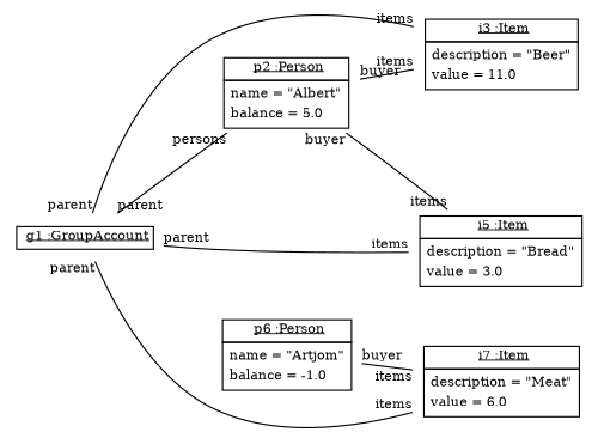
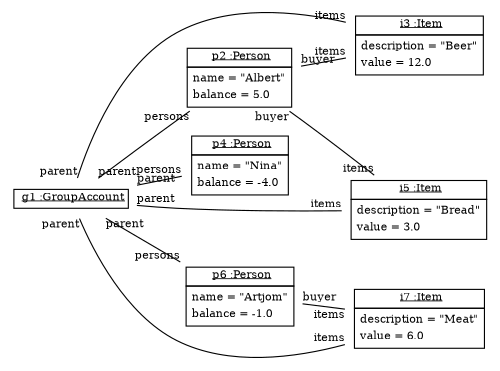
  graph {
    compound=true
    rankdir=LR
    node [fontsize=10 shape=none]
    edge [fontsize=10 headlabel=items taillabel=parent]
    n1 [label=<<table border='0' cellborder='1' cellspacing='0'> <tr> <td> <u>g1 :GroupAccount</u></td></tr></table>>]
    n2 [label=<<table border='0' cellborder='1' cellspacing='0'> <tr> <td> <u>p2 :Person</u></td></tr><tr><td><table border='0' cellborder='0' cellspacing='0'><tr><td align='left'>name = "Albert"</td></tr><tr><td align='left'>balance = 5.0</td></tr></table></td></tr></table>>]
-   n3 [label=<<table border='0' cellborder='1' cellspacing='0'> <tr> <td> <u>i3 :Item</u></td></tr><tr><td><table border='0' cellborder='0' cellspacing='0'><tr><td align='left'>description = "Beer"</td></tr><tr><td align='left'>value = 11.0</td></tr></table></td></tr></table>>]
+   n3 [label=<<table border='0' cellborder='1' cellspacing='0'> <tr> <td> <u>i3 :Item</u></td></tr><tr><td><table border='0' cellborder='0' cellspacing='0'><tr><td align='left'>description = "Beer"</td></tr><tr><td align='left'>value = 12.0</td></tr></table></td></tr></table>>]
+   n4 [label=<<table border='0' cellborder='1' cellspacing='0'> <tr> <td> <u>p4 :Person</u></td></tr><tr><td><table border='0' cellborder='0' cellspacing='0'><tr><td align='left'>name = "Nina"</td></tr><tr><td align='left'>balance = -4.0</td></tr></table></td></tr></table>>]
    n5 [label=<<table border='0' cellborder='1' cellspacing='0'> <tr> <td> <u>i5 :Item</u></td></tr><tr><td><table border='0' cellborder='0' cellspacing='0'><tr><td align='left'>description = "Bread"</td></tr><tr><td align='left'>value = 3.0</td></tr></table></td></tr></table>>]
    n6 [label=<<table border='0' cellborder='1' cellspacing='0'> <tr> <td> <u>p6 :Person</u></td></tr><tr><td><table border='0' cellborder='0' cellspacing='0'><tr><td align='left'>name = "Artjom"</td></tr><tr><td align='left'>balance = -1.0</td></tr></table></td></tr></table>>]
    n7 [label=<<table border='0' cellborder='1' cellspacing='0'> <tr> <td> <u>i7 :Item</u></td></tr><tr><td><table border='0' cellborder='0' cellspacing='0'><tr><td align='left'>description = "Meat"</td></tr><tr><td align='left'>value = 6.0</td></tr></table></td></tr></table>>]
    n1 -- n2 [headlabel=persons]
    n1 -- n3
+   n1 -- n4 [headlabel=persons]
    n1 -- n5
+   n1 -- n6 [headlabel=persons]
    n1 -- n7
    n2 -- n3 [taillabel=buyer]
    n2 -- n5 [taillabel=buyer]
    n6 -- n7 [taillabel=buyer]
  }
